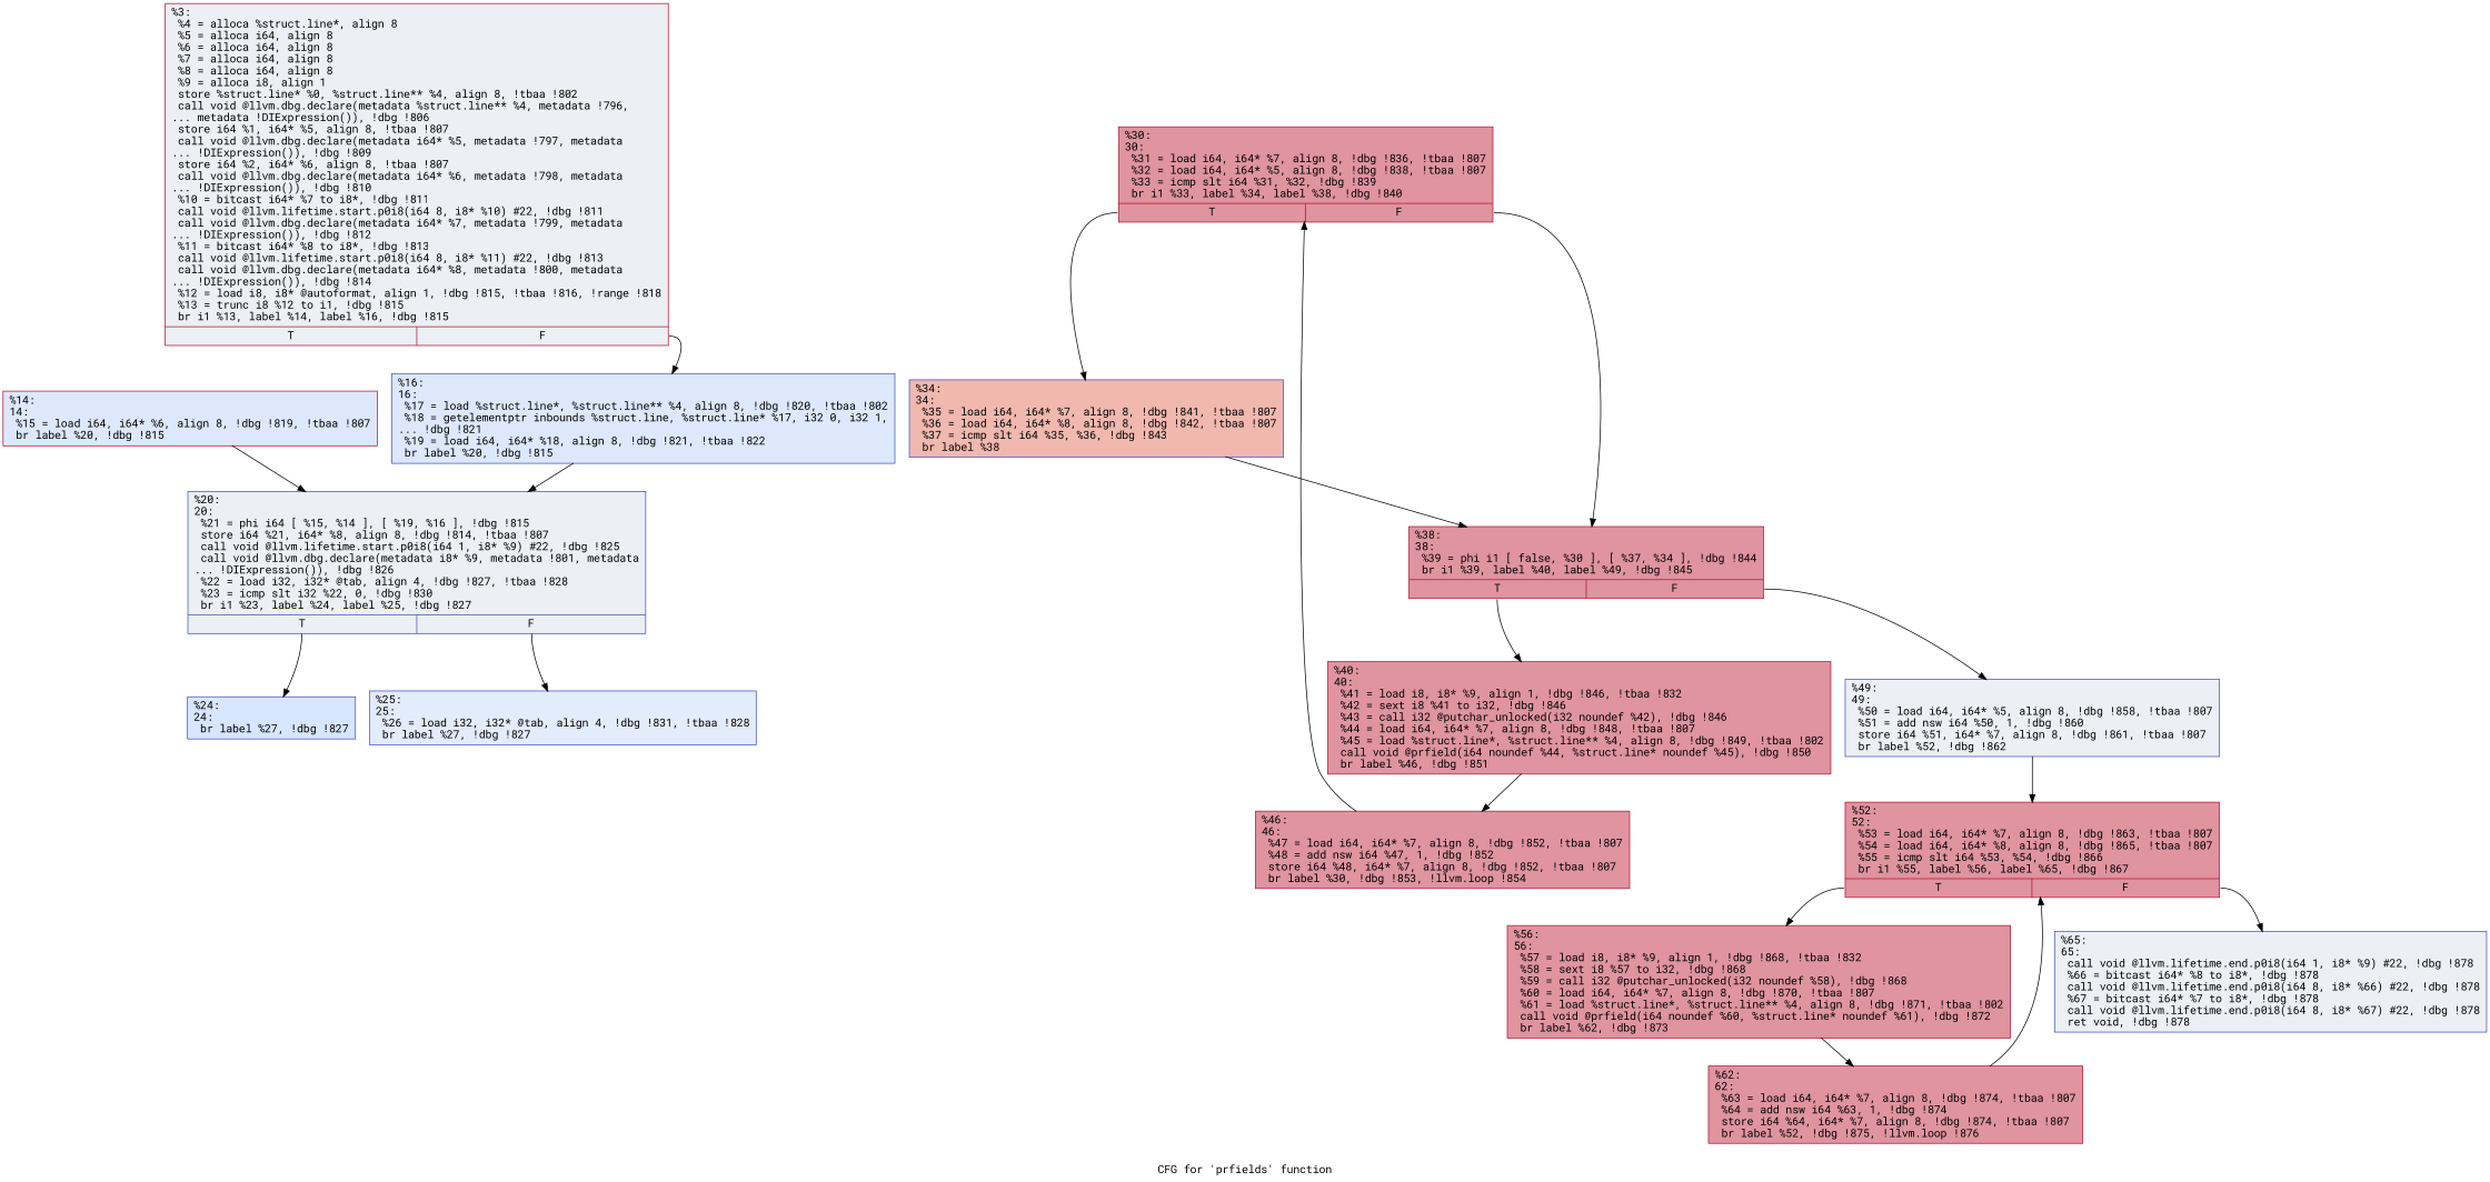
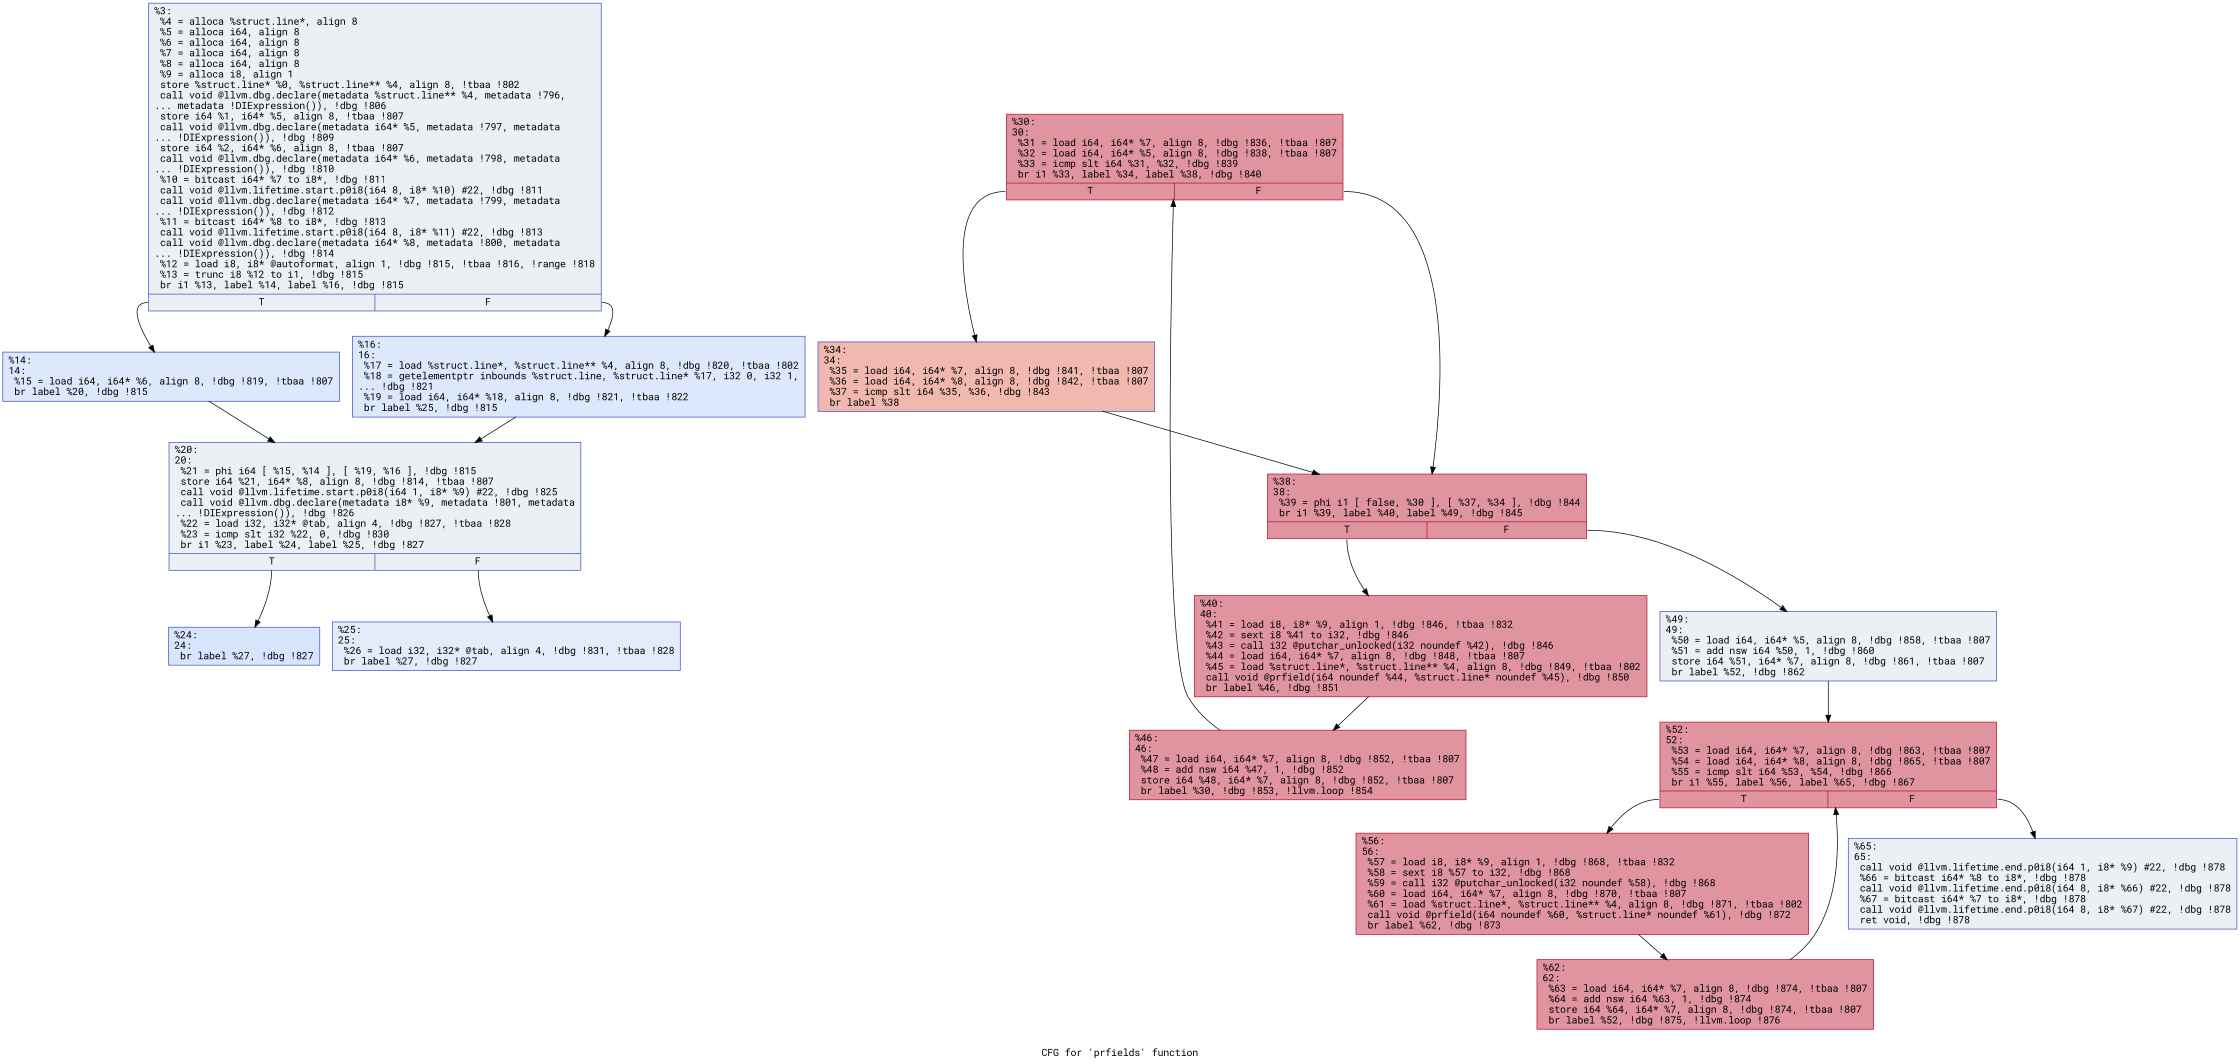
  digraph {
    fontname="Roboto Mono"
    label="CFG for 'prfields' function"
    node [color="#3d50c3ff" fillcolor="#b70d2870" fontname="Roboto Mono" shape=record style=filled]
    edge [fontname="Roboto Mono"]
-   n1 [color="#b70d28ff" fillcolor="#d4dbe670" label="{%3:\l  %4 = alloca %struct.line*, align 8\l  %5 = alloca i64, align 8\l  %6 = alloca i64, align 8\l  %7 = alloca i64, align 8\l  %8 = alloca i64, align 8\l  %9 = alloca i8, align 1\l  store %struct.line* %0, %struct.line** %4, align 8, !tbaa !802\l  call void @llvm.dbg.declare(metadata %struct.line** %4, metadata !796,\l... metadata !DIExpression()), !dbg !806\l  store i64 %1, i64* %5, align 8, !tbaa !807\l  call void @llvm.dbg.declare(metadata i64* %5, metadata !797, metadata\l... !DIExpression()), !dbg !809\l  store i64 %2, i64* %6, align 8, !tbaa !807\l  call void @llvm.dbg.declare(metadata i64* %6, metadata !798, metadata\l... !DIExpression()), !dbg !810\l  %10 = bitcast i64* %7 to i8*, !dbg !811\l  call void @llvm.lifetime.start.p0i8(i64 8, i8* %10) #22, !dbg !811\l  call void @llvm.dbg.declare(metadata i64* %7, metadata !799, metadata\l... !DIExpression()), !dbg !812\l  %11 = bitcast i64* %8 to i8*, !dbg !813\l  call void @llvm.lifetime.start.p0i8(i64 8, i8* %11) #22, !dbg !813\l  call void @llvm.dbg.declare(metadata i64* %8, metadata !800, metadata\l... !DIExpression()), !dbg !814\l  %12 = load i8, i8* @autoformat, align 1, !dbg !815, !tbaa !816, !range !818\l  %13 = trunc i8 %12 to i1, !dbg !815\l  br i1 %13, label %14, label %16, !dbg !815\l|{<s0>T|<s1>F}}"]
-   n2 [color="#b70d28ff" fillcolor="#b2ccfb70" label="{%14:\l14:                                               \l  %15 = load i64, i64* %6, align 8, !dbg !819, !tbaa !807\l  br label %20, !dbg !815\l}"]
-   n3 [fillcolor="#b2ccfb70" label="{%16:\l16:                                               \l  %17 = load %struct.line*, %struct.line** %4, align 8, !dbg !820, !tbaa !802\l  %18 = getelementptr inbounds %struct.line, %struct.line* %17, i32 0, i32 1,\l... !dbg !821\l  %19 = load i64, i64* %18, align 8, !dbg !821, !tbaa !822\l  br label %20, !dbg !815\l}"]
+   n1 [fillcolor="#d4dbe670" label="{%3:\l  %4 = alloca %struct.line*, align 8\l  %5 = alloca i64, align 8\l  %6 = alloca i64, align 8\l  %7 = alloca i64, align 8\l  %8 = alloca i64, align 8\l  %9 = alloca i8, align 1\l  store %struct.line* %0, %struct.line** %4, align 8, !tbaa !802\l  call void @llvm.dbg.declare(metadata %struct.line** %4, metadata !796,\l... metadata !DIExpression()), !dbg !806\l  store i64 %1, i64* %5, align 8, !tbaa !807\l  call void @llvm.dbg.declare(metadata i64* %5, metadata !797, metadata\l... !DIExpression()), !dbg !809\l  store i64 %2, i64* %6, align 8, !tbaa !807\l  call void @llvm.dbg.declare(metadata i64* %6, metadata !798, metadata\l... !DIExpression()), !dbg !810\l  %10 = bitcast i64* %7 to i8*, !dbg !811\l  call void @llvm.lifetime.start.p0i8(i64 8, i8* %10) #22, !dbg !811\l  call void @llvm.dbg.declare(metadata i64* %7, metadata !799, metadata\l... !DIExpression()), !dbg !812\l  %11 = bitcast i64* %8 to i8*, !dbg !813\l  call void @llvm.lifetime.start.p0i8(i64 8, i8* %11) #22, !dbg !813\l  call void @llvm.dbg.declare(metadata i64* %8, metadata !800, metadata\l... !DIExpression()), !dbg !814\l  %12 = load i8, i8* @autoformat, align 1, !dbg !815, !tbaa !816, !range !818\l  %13 = trunc i8 %12 to i1, !dbg !815\l  br i1 %13, label %14, label %16, !dbg !815\l|{<s0>T|<s1>F}}"]
+   n2 [fillcolor="#b2ccfb70" label="{%14:\l14:                                               \l  %15 = load i64, i64* %6, align 8, !dbg !819, !tbaa !807\l  br label %20, !dbg !815\l}"]
+   n3 [fillcolor="#b2ccfb70" label="{%16:\l16:                                               \l  %17 = load %struct.line*, %struct.line** %4, align 8, !dbg !820, !tbaa !802\l  %18 = getelementptr inbounds %struct.line, %struct.line* %17, i32 0, i32 1,\l... !dbg !821\l  %19 = load i64, i64* %18, align 8, !dbg !821, !tbaa !822\l  br label %25, !dbg !815\l}"]
    n4 [fillcolor="#d4dbe670" label="{%20:\l20:                                               \l  %21 = phi i64 [ %15, %14 ], [ %19, %16 ], !dbg !815\l  store i64 %21, i64* %8, align 8, !dbg !814, !tbaa !807\l  call void @llvm.lifetime.start.p0i8(i64 1, i8* %9) #22, !dbg !825\l  call void @llvm.dbg.declare(metadata i8* %9, metadata !801, metadata\l... !DIExpression()), !dbg !826\l  %22 = load i32, i32* @tab, align 4, !dbg !827, !tbaa !828\l  %23 = icmp slt i32 %22, 0, !dbg !830\l  br i1 %23, label %24, label %25, !dbg !827\l|{<s0>T|<s1>F}}"]
    n5 [fillcolor="#a7c5fe70" label="{%24:\l24:                                               \l  br label %27, !dbg !827\l}"]
    n6 [fillcolor="#bfd3f670" label="{%25:\l25:                                               \l  %26 = load i32, i32* @tab, align 4, !dbg !831, !tbaa !828\l  br label %27, !dbg !827\l}"]
    n7 [color="#b70d28ff" label="{%30:\l30:                                               \l  %31 = load i64, i64* %7, align 8, !dbg !836, !tbaa !807\l  %32 = load i64, i64* %5, align 8, !dbg !838, !tbaa !807\l  %33 = icmp slt i64 %31, %32, !dbg !839\l  br i1 %33, label %34, label %38, !dbg !840\l|{<s0>T|<s1>F}}"]
    n8 [fillcolor="#dc5d4a70" label="{%34:\l34:                                               \l  %35 = load i64, i64* %7, align 8, !dbg !841, !tbaa !807\l  %36 = load i64, i64* %8, align 8, !dbg !842, !tbaa !807\l  %37 = icmp slt i64 %35, %36, !dbg !843\l  br label %38\l}"]
    n9 [color="#b70d28ff" label="{%38:\l38:                                               \l  %39 = phi i1 [ false, %30 ], [ %37, %34 ], !dbg !844\l  br i1 %39, label %40, label %49, !dbg !845\l|{<s0>T|<s1>F}}"]
    n10 [color="#b70d28ff" label="{%40:\l40:                                               \l  %41 = load i8, i8* %9, align 1, !dbg !846, !tbaa !832\l  %42 = sext i8 %41 to i32, !dbg !846\l  %43 = call i32 @putchar_unlocked(i32 noundef %42), !dbg !846\l  %44 = load i64, i64* %7, align 8, !dbg !848, !tbaa !807\l  %45 = load %struct.line*, %struct.line** %4, align 8, !dbg !849, !tbaa !802\l  call void @prfield(i64 noundef %44, %struct.line* noundef %45), !dbg !850\l  br label %46, !dbg !851\l}"]
    n11 [fillcolor="#d4dbe670" label="{%49:\l49:                                               \l  %50 = load i64, i64* %5, align 8, !dbg !858, !tbaa !807\l  %51 = add nsw i64 %50, 1, !dbg !860\l  store i64 %51, i64* %7, align 8, !dbg !861, !tbaa !807\l  br label %52, !dbg !862\l}"]
    n12 [color="#b70d28ff" label="{%46:\l46:                                               \l  %47 = load i64, i64* %7, align 8, !dbg !852, !tbaa !807\l  %48 = add nsw i64 %47, 1, !dbg !852\l  store i64 %48, i64* %7, align 8, !dbg !852, !tbaa !807\l  br label %30, !dbg !853, !llvm.loop !854\l}"]
    n13 [color="#b70d28ff" label="{%52:\l52:                                               \l  %53 = load i64, i64* %7, align 8, !dbg !863, !tbaa !807\l  %54 = load i64, i64* %8, align 8, !dbg !865, !tbaa !807\l  %55 = icmp slt i64 %53, %54, !dbg !866\l  br i1 %55, label %56, label %65, !dbg !867\l|{<s0>T|<s1>F}}"]
    n14 [color="#b70d28ff" label="{%56:\l56:                                               \l  %57 = load i8, i8* %9, align 1, !dbg !868, !tbaa !832\l  %58 = sext i8 %57 to i32, !dbg !868\l  %59 = call i32 @putchar_unlocked(i32 noundef %58), !dbg !868\l  %60 = load i64, i64* %7, align 8, !dbg !870, !tbaa !807\l  %61 = load %struct.line*, %struct.line** %4, align 8, !dbg !871, !tbaa !802\l  call void @prfield(i64 noundef %60, %struct.line* noundef %61), !dbg !872\l  br label %62, !dbg !873\l}"]
    n15 [fillcolor="#d4dbe670" label="{%65:\l65:                                               \l  call void @llvm.lifetime.end.p0i8(i64 1, i8* %9) #22, !dbg !878\l  %66 = bitcast i64* %8 to i8*, !dbg !878\l  call void @llvm.lifetime.end.p0i8(i64 8, i8* %66) #22, !dbg !878\l  %67 = bitcast i64* %7 to i8*, !dbg !878\l  call void @llvm.lifetime.end.p0i8(i64 8, i8* %67) #22, !dbg !878\l  ret void, !dbg !878\l}"]
    n16 [color="#b70d28ff" label="{%62:\l62:                                               \l  %63 = load i64, i64* %7, align 8, !dbg !874, !tbaa !807\l  %64 = add nsw i64 %63, 1, !dbg !874\l  store i64 %64, i64* %7, align 8, !dbg !874, !tbaa !807\l  br label %52, !dbg !875, !llvm.loop !876\l}"]
+   n1 -> n2 [tailport=s0]
    n1 -> n3 [tailport=s1]
    n2 -> n4
    n3 -> n4
    n4 -> n5 [tailport=s0]
    n4 -> n6 [tailport=s1]
    n7 -> n8 [tailport=s0]
    n7 -> n9 [tailport=s1]
    n8 -> n9
    n9 -> n10 [tailport=s0]
    n9 -> n11 [tailport=s1]
    n10 -> n12
    n11 -> n13
    n12 -> n7
    n13 -> n14 [tailport=s0]
    n13 -> n15 [tailport=s1]
    n14 -> n16
    n16 -> n13
  }
